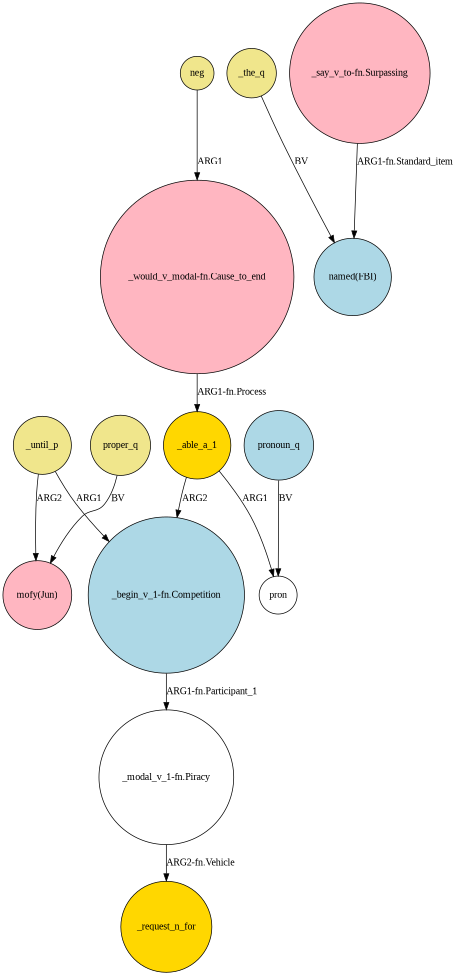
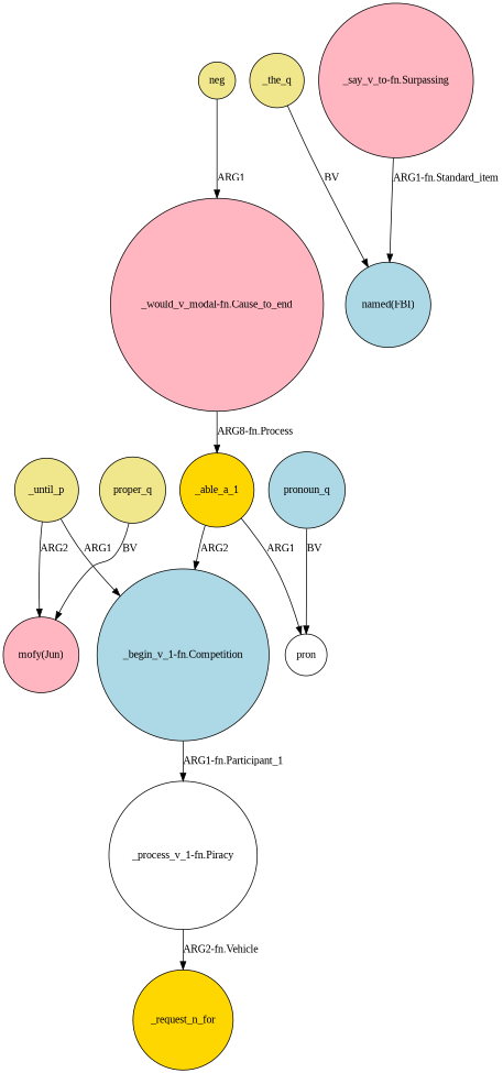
  digraph {
    fontname="Liberation Serif"
    node [fillcolor=khaki fontname="Liberation Serif" shape=circle style=filled]
    edge [fontname="Liberation Serif"]
    _until_p
    "_begin_v_1-fn.Competition" [fillcolor=lightblue]
    "mofy(Jun)" [fillcolor=lightpink]
-   "_process_v_1-fn.Piracy" [fillcolor=white label="_modal_v_1-fn.Piracy"]
+   "_process_v_1-fn.Piracy" [fillcolor=white]
    _request_n_for [fillcolor=gold]
    pron [fillcolor=white]
    "_would_v_modal-fn.Cause_to_end" [fillcolor=lightpink]
    _able_a_1 [fillcolor=gold]
    proper_q
    neg
    _the_q
    "named(FBI)" [fillcolor=lightblue]
    pronoun_q [fillcolor=lightblue]
    "_say_v_to-fn.Surpassing" [fillcolor=lightpink]
    _until_p -> "_begin_v_1-fn.Competition" [label=ARG1]
    _until_p -> "mofy(Jun)" [label=ARG2]
    "_begin_v_1-fn.Competition" -> "_process_v_1-fn.Piracy" [label="ARG1-fn.Participant_1"]
    "_process_v_1-fn.Piracy" -> _request_n_for [label="ARG2-fn.Vehicle"]
-   "_would_v_modal-fn.Cause_to_end" -> _able_a_1 [label="ARG1-fn.Process"]
+   "_would_v_modal-fn.Cause_to_end" -> _able_a_1 [label="ARG8-fn.Process"]
    _able_a_1 -> "_begin_v_1-fn.Competition" [label=ARG2]
    _able_a_1 -> pron [label=ARG1]
    proper_q -> "mofy(Jun)" [label=BV]
    neg -> "_would_v_modal-fn.Cause_to_end" [label=ARG1]
    _the_q -> "named(FBI)" [label=BV]
    pronoun_q -> pron [label=BV]
    "_say_v_to-fn.Surpassing" -> "named(FBI)" [label="ARG1-fn.Standard_item"]
  }
